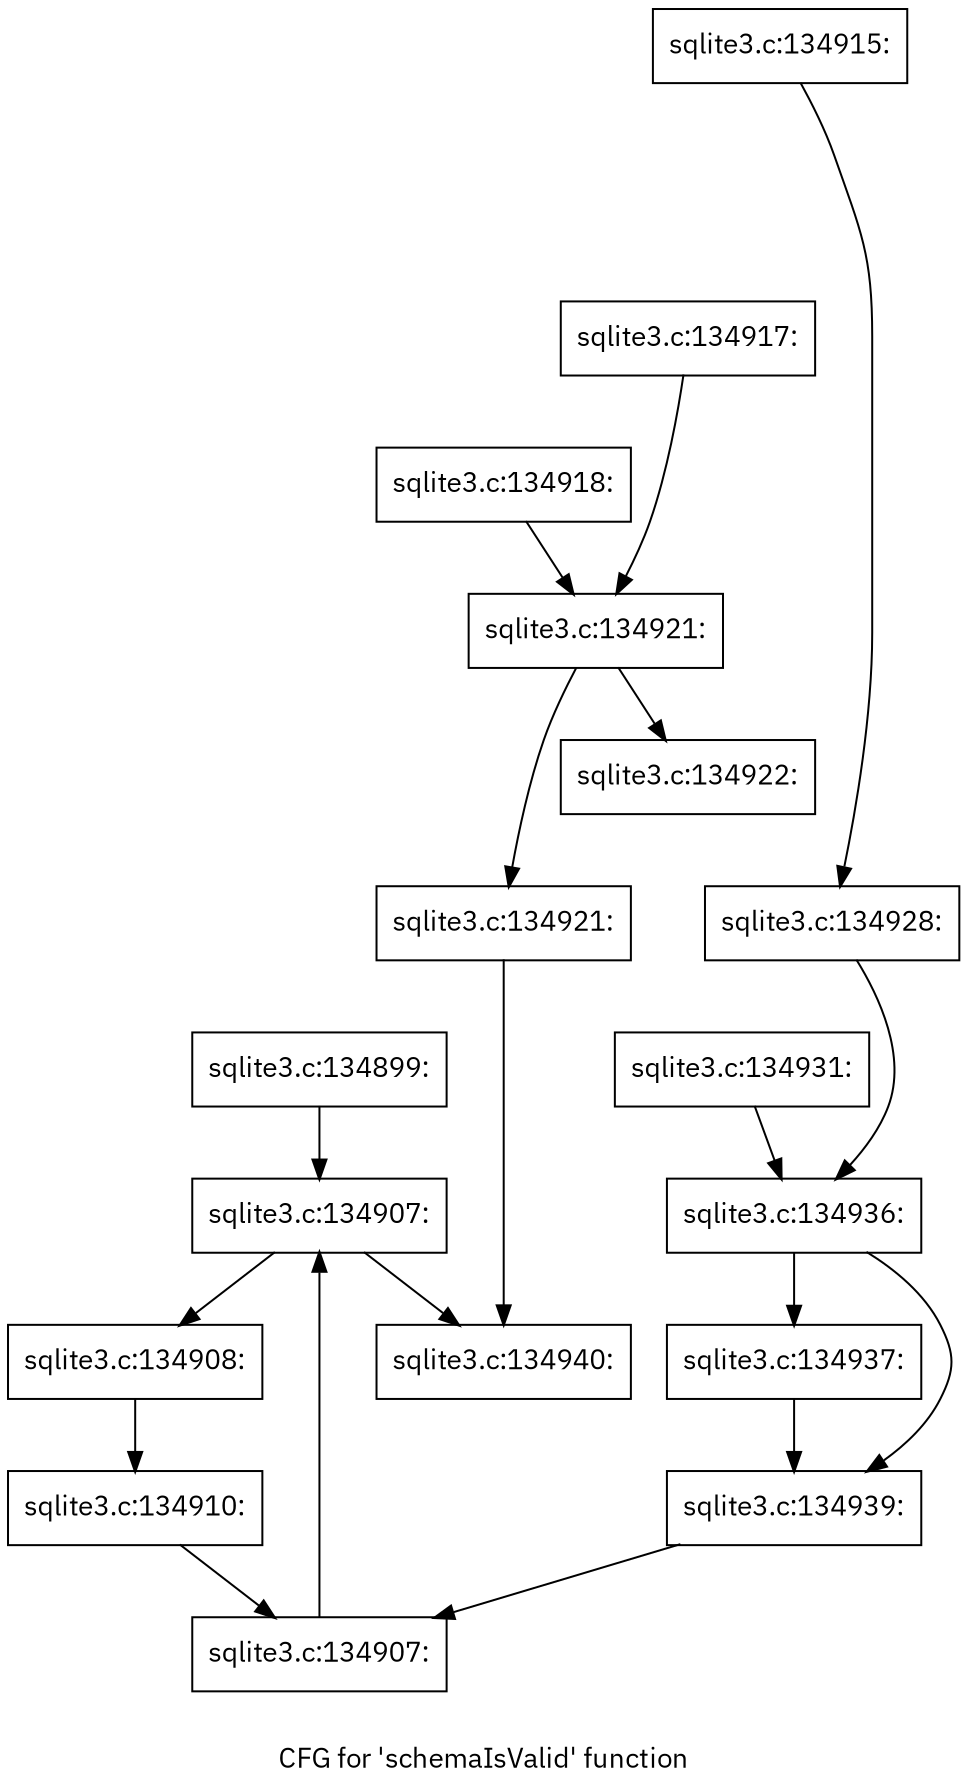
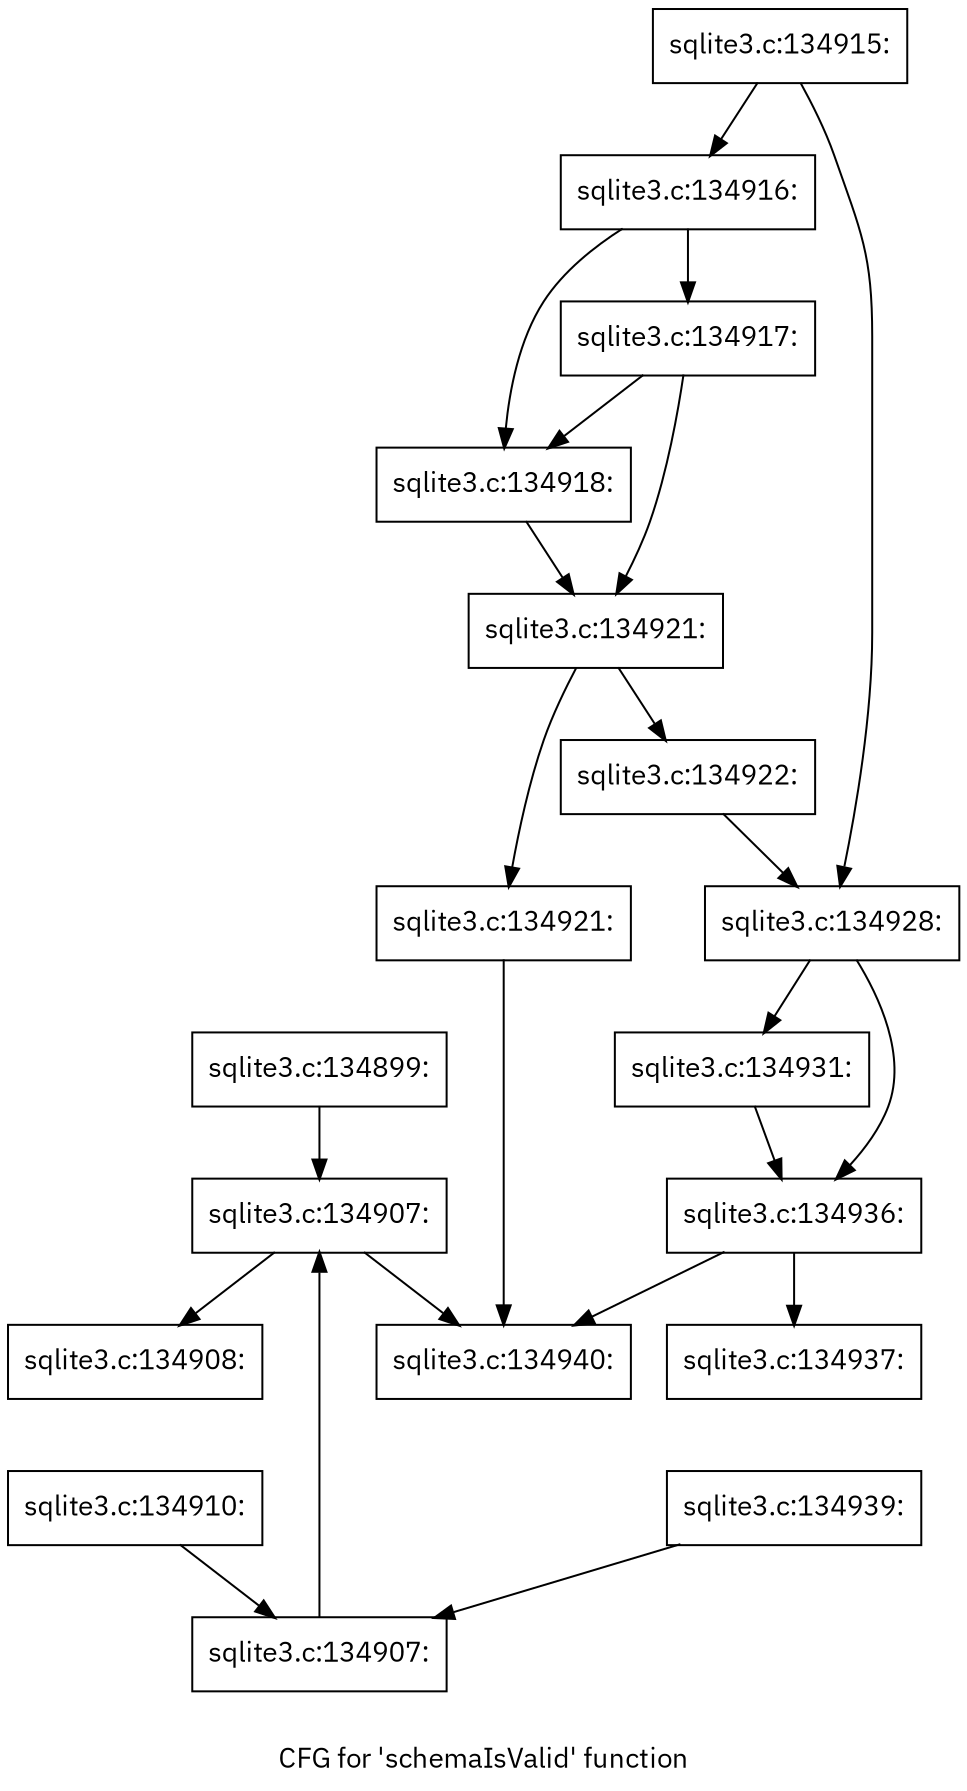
  digraph {
    fontname="IBM Plex Sans"
    label="CFG for 'schemaIsValid' function"
    node [fontname="IBM Plex Sans" shape=record]
    edge [fontname="IBM Plex Sans"]
    n1 [label="{sqlite3.c:134899:}"]
    n2 [label="{sqlite3.c:134907:}"]
    n3 [label="{sqlite3.c:134908:}"]
    n4 [label="{sqlite3.c:134940:}"]
    n5 [label="{sqlite3.c:134910:}"]
    n6 [label="{sqlite3.c:134907:}"]
    n7 [label="{sqlite3.c:134915:}"]
+   n8 [label="{sqlite3.c:134916:}"]
    n9 [label="{sqlite3.c:134928:}"]
    n10 [label="{sqlite3.c:134918:}"]
    n11 [label="{sqlite3.c:134917:}"]
    n12 [label="{sqlite3.c:134931:}"]
    n13 [label="{sqlite3.c:134936:}"]
    n14 [label="{sqlite3.c:134921:}"]
    n15 [label="{sqlite3.c:134937:}"]
    n16 [label="{sqlite3.c:134939:}"]
    n17 [label="{sqlite3.c:134921:}"]
    n18 [label="{sqlite3.c:134922:}"]
    n1 -> n2
    n2 -> n3
    n2 -> n4
-   n3 -> n5
    n5 -> n6
    n6 -> n2
+   n7 -> n8
    n7 -> n9
+   n8 -> n10
+   n8 -> n11
+   n9 -> n12
    n9 -> n13
    n10 -> n14
+   n11 -> n10
    n11 -> n14
    n12 -> n13
    n13 -> n15
-   n13 -> n16
+   n13 -> n4
    n14 -> n17
    n14 -> n18
-   n15 -> n16
    n16 -> n6
    n17 -> n4
+   n18 -> n9
  }
